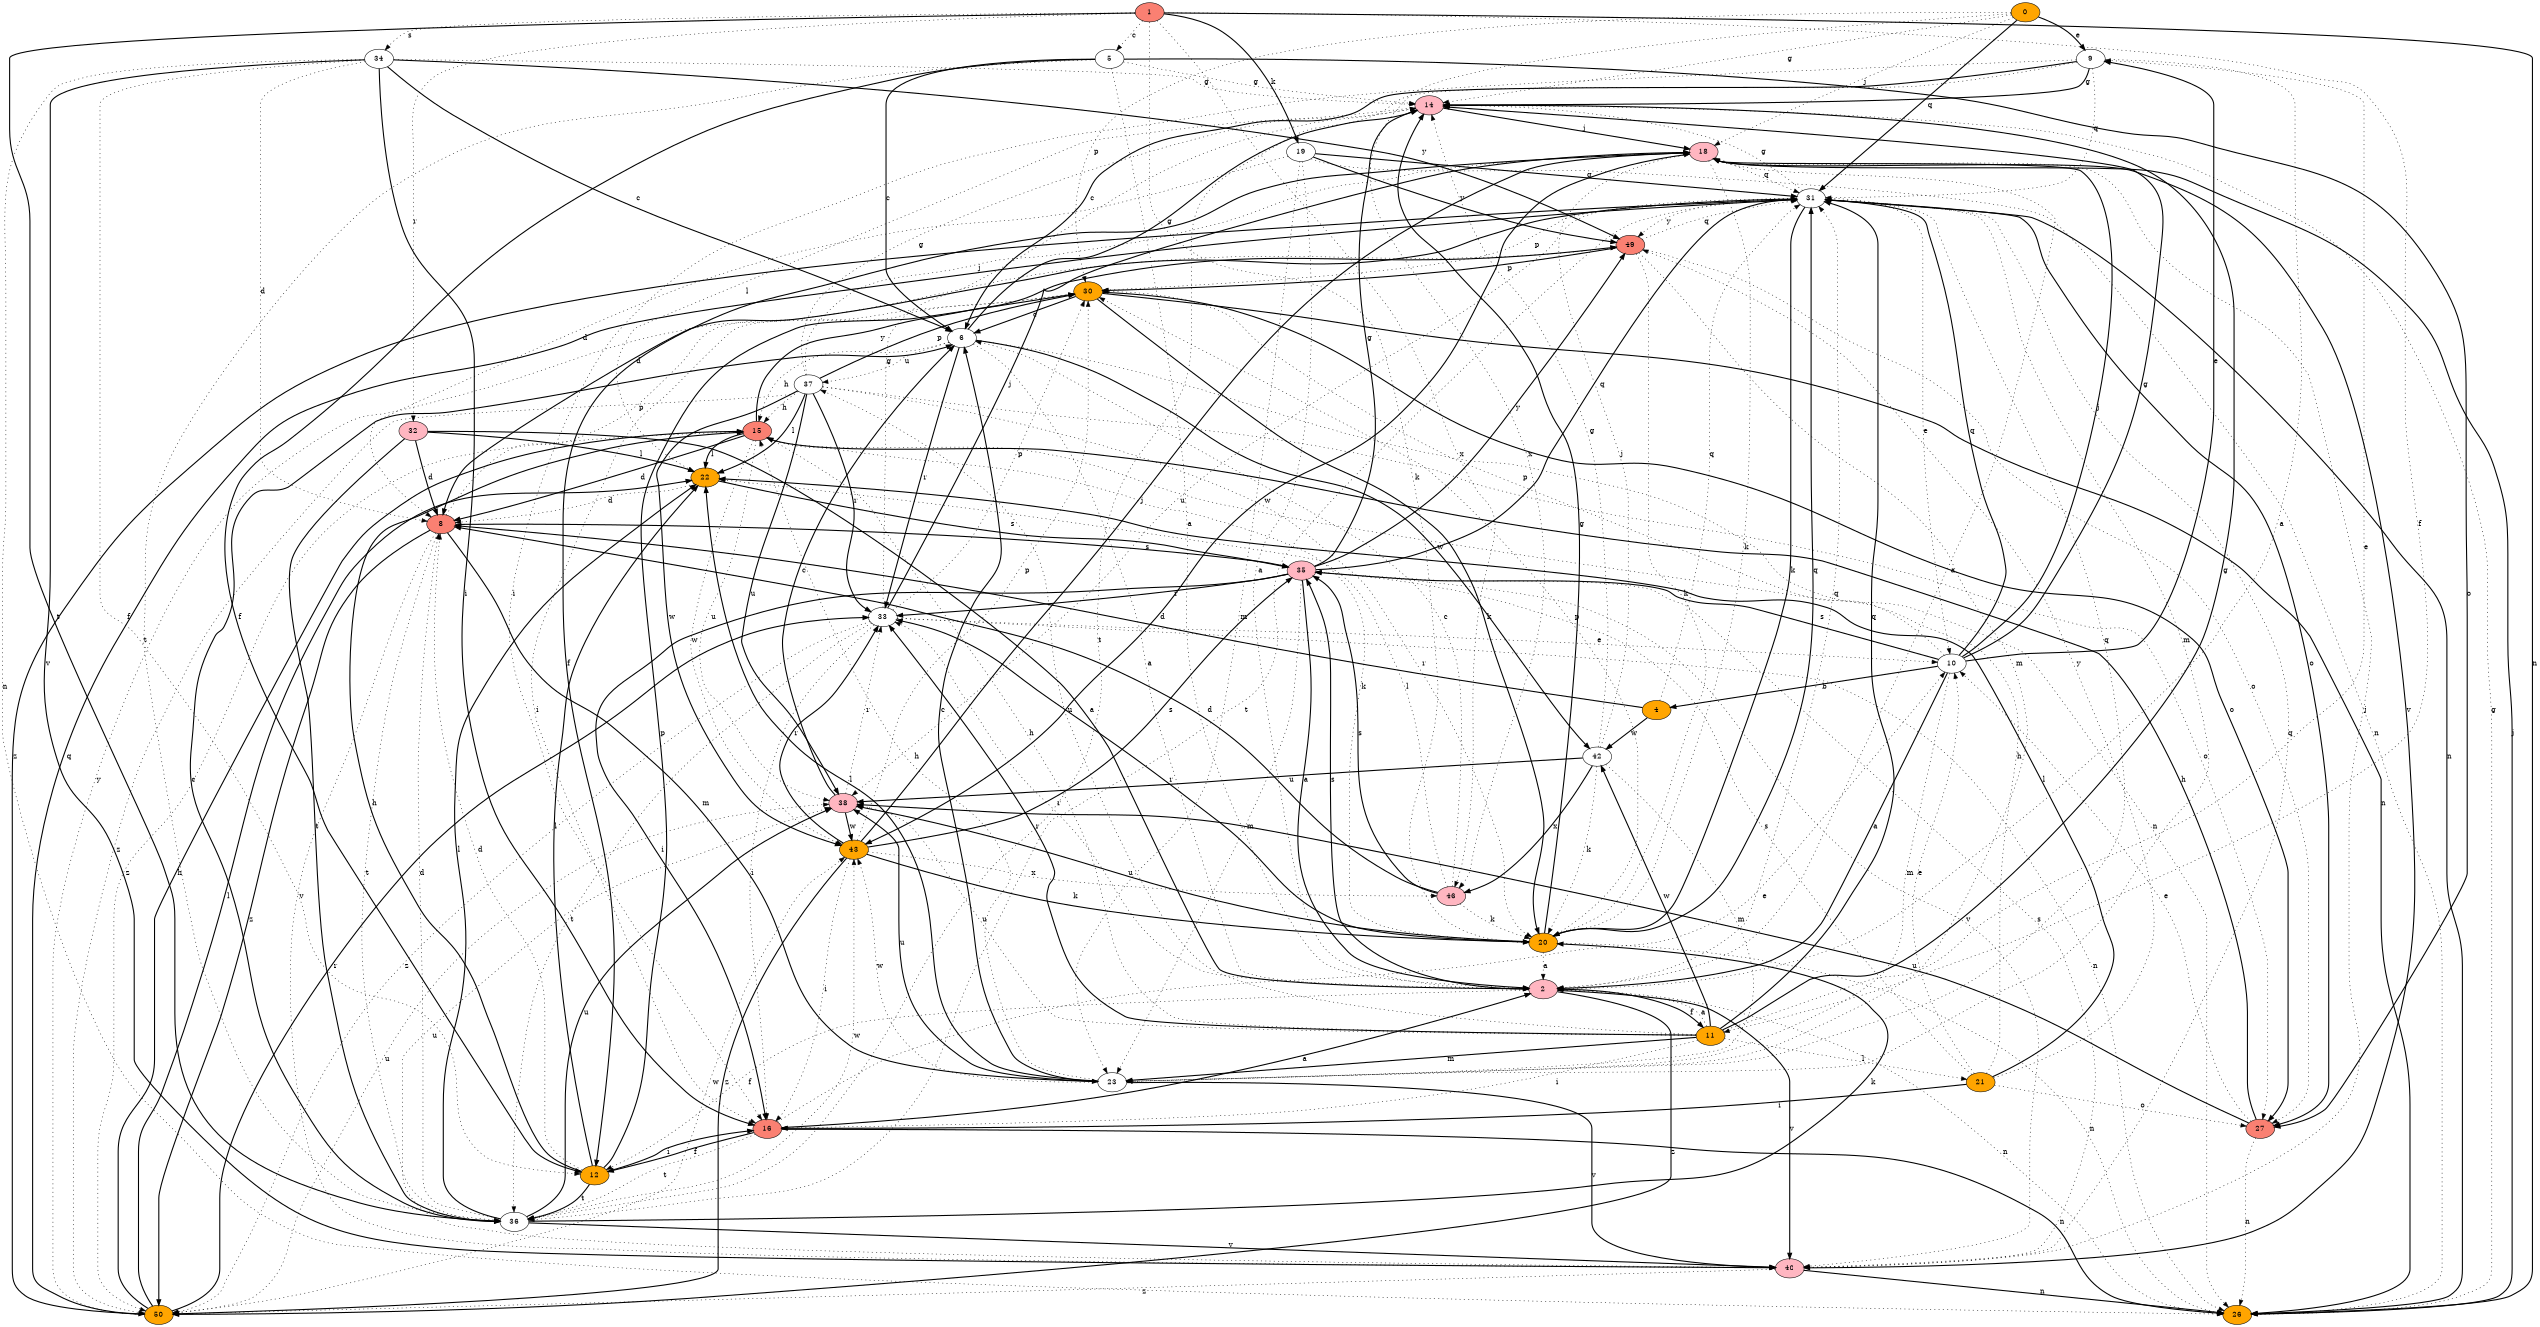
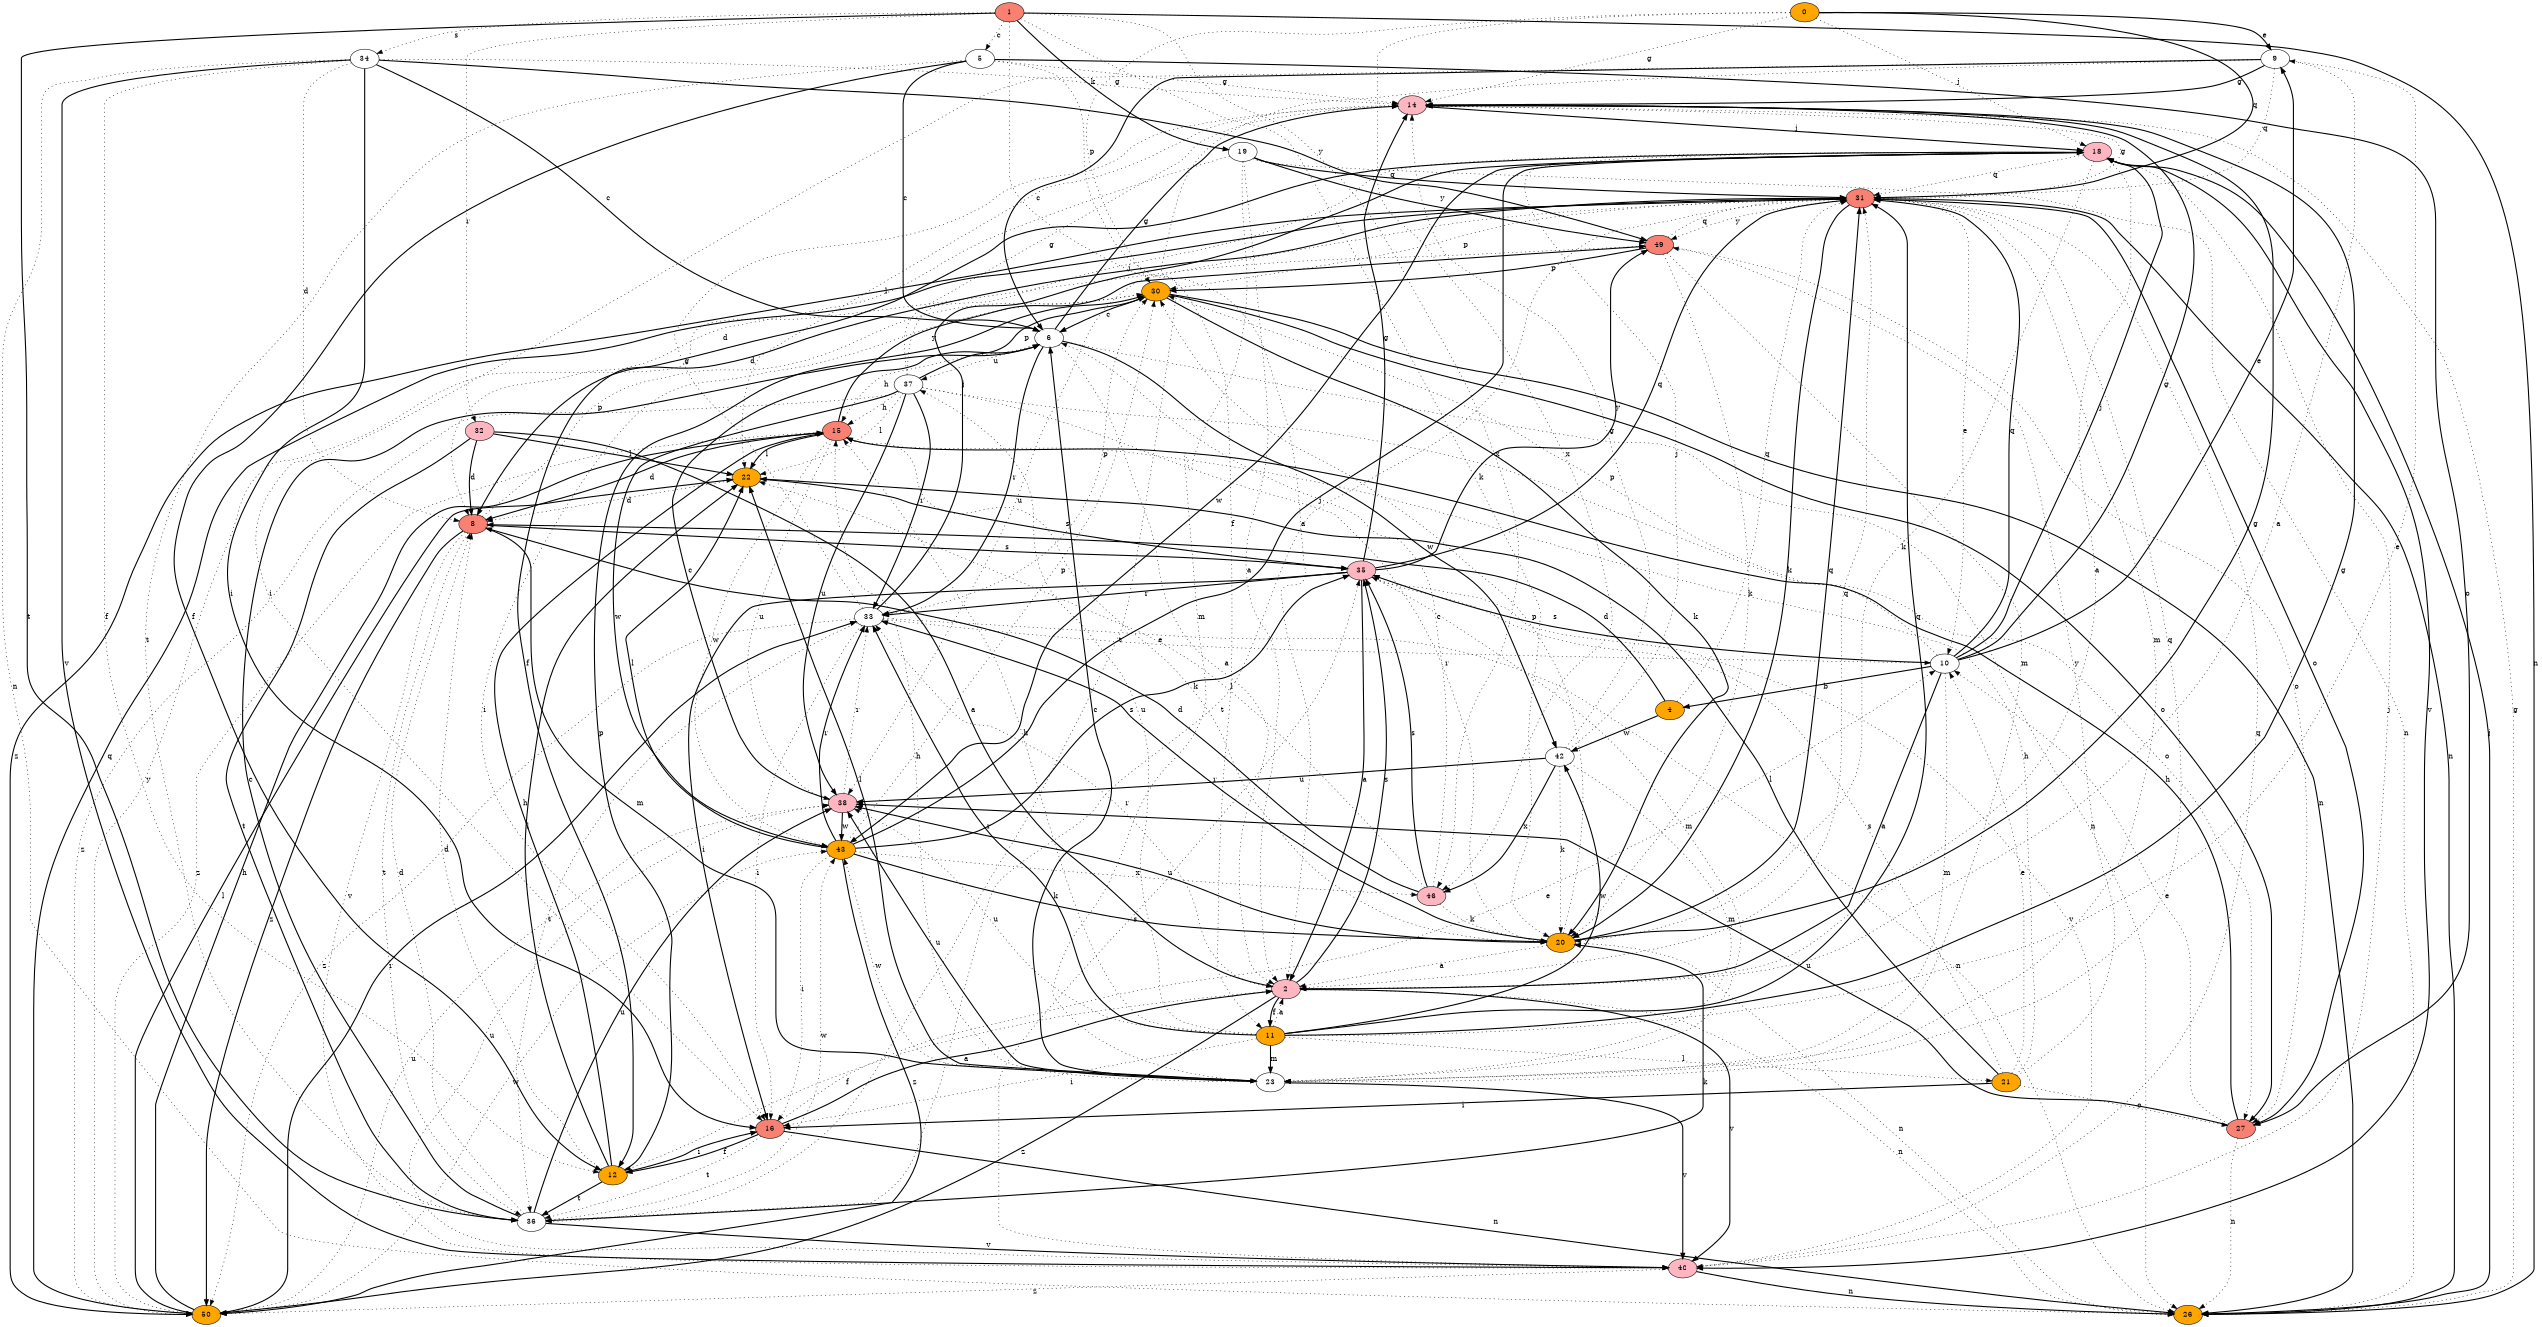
  strict digraph {
    node [fillcolor=white style=filled]
    edge [style=dotted]
    0 [fillcolor=orange]
    9
    14 [fillcolor=lightpink]
    18 [fillcolor=lightpink]
    30 [fillcolor=orange]
-   31
+   31 [fillcolor=salmon]
    46 [fillcolor=lightpink]
    36
    2 [fillcolor=lightpink]
    6
    16 [fillcolor=salmon]
    22 [fillcolor=orange]
    20 [fillcolor=orange]
    12 [fillcolor=orange]
    40 [fillcolor=lightpink]
    43 [fillcolor=orange]
    26 [fillcolor=orange]
    27 [fillcolor=salmon]
    50 [fillcolor=orange]
    8 [fillcolor=salmon]
    23
    10
    38 [fillcolor=lightpink]
    49 [fillcolor=salmon]
    35 [fillcolor=lightpink]
    1 [fillcolor=salmon]
    5
    11 [fillcolor=orange]
    19
    32 [fillcolor=lightpink]
    34
    33
    42
    15 [fillcolor=salmon]
    37
    21 [fillcolor=orange]
    4 [fillcolor=orange]
    0 -> 9 [label=e style=bold]
    0 -> 14 [label=g]
    0 -> 18 [label=j]
    0 -> 30 [label=p]
    0 -> 31 [label=q style=bold]
    0 -> 46 [label=x]
    9 -> 14 [label=g style=bold]
    9 -> 31 [label=q]
    9 -> 36 [label=t]
    9 -> 2 [label=a]
    9 -> 6 [label=c style=bold]
    9 -> 16 [label=i]
    14 -> 18 [label=j style=bold]
    14 -> 22 [label=l]
    18 -> 31 [label=q]
    18 -> 2 [label=a]
    18 -> 20 [label=k]
    18 -> 12 [label=f style=bold]
    18 -> 40 [label=v style=bold]
    18 -> 43 [label=w style=bold]
    30 -> 6 [label=c style=bold]
    30 -> 16 [label=i]
    30 -> 20 [label=k style=bold]
    30 -> 26 [label=n style=bold]
    30 -> 27 [label=o style=bold]
    31 -> 14 [label=g]
    31 -> 30 [label=p]
    31 -> 36 [label=t]
    31 -> 20 [label=k style=bold]
    31 -> 26 [label=n style=bold]
    31 -> 27 [label=o style=bold]
    31 -> 50 [label=z style=bold]
    31 -> 8 [label=d style=bold]
    31 -> 23 [label=m]
    31 -> 10 [label=e]
    31 -> 38 [label=u]
    31 -> 49 [label=y]
    46 -> 6 [label=c]
    46 -> 22 [label=l]
    46 -> 20 [label=k]
    46 -> 8 [label=d style=bold]
    46 -> 35 [label=s style=bold]
    36 -> 6 [label=c style=bold]
-   36 -> 22 [label=l style=bold]
+   43 -> 22 [label=l style=bold]
    36 -> 20 [label=k style=bold]
    36 -> 40 [label=v style=bold]
    36 -> 43 [label=w]
    36 -> 8 [label=d]
    36 -> 38 [label=u style=bold]
    2 -> 31 [label=q]
    2 -> 12 [label=f]
    2 -> 40 [label=v style=bold]
    2 -> 26 [label=n]
    2 -> 50 [label=z style=bold]
    2 -> 35 [label=s style=bold]
    2 -> 11 [label=f style=bold]
    2 -> 33 [label=r]
    6 -> 14 [label=g style=bold]
    6 -> 2 [label=a]
    6 -> 26 [label=n]
    6 -> 33 [label=r style=bold]
    6 -> 42 [label=w style=bold]
    6 -> 15 [label=h]
    6 -> 37 [label=u]
    16 -> 36 [label=t]
    16 -> 2 [label=a style=bold]
    16 -> 12 [label=f style=bold]
    16 -> 26 [label=n style=bold]
    16 -> 10 [label=e]
    22 -> 8 [label=d]
    22 -> 35 [label=s style=bold]
    20 -> 14 [label=g style=bold]
    20 -> 30 [label=p]
    20 -> 31 [label=q style=bold]
    20 -> 2 [label=a]
    20 -> 26 [label=n]
    20 -> 38 [label=u style=bold]
    20 -> 33 [label=r style=bold]
    12 -> 30 [label=p style=bold]
    12 -> 36 [label=t style=bold]
    12 -> 16 [label=i style=bold]
    12 -> 22 [label=l style=bold]
    12 -> 8 [label=d]
    12 -> 15 [label=h style=bold]
    40 -> 18 [label=j]
    40 -> 31 [label=q]
    40 -> 26 [label=n style=bold]
    40 -> 50 [label=z]
    40 -> 38 [label=u]
    40 -> 35 [label=s]
    43 -> 18 [label=j style=bold]
    43 -> 30 [label=p]
    43 -> 46 [label=x]
    43 -> 16 [label=i]
    43 -> 20 [label=k style=bold]
    43 -> 50 [label=z style=bold]
    43 -> 35 [label=s style=bold]
    43 -> 33 [label=r style=bold]
    26 -> 14 [label=g]
    26 -> 18 [label=j style=bold]
    27 -> 26 [label=n]
    27 -> 10 [label=e]
    27 -> 38 [label=u style=bold]
    27 -> 15 [label=h style=bold]
    50 -> 31 [label=q style=bold]
    50 -> 22 [label=l style=bold]
    50 -> 43 [label=w]
    50 -> 38 [label=u]
    50 -> 49 [label=y]
    50 -> 33 [label=r style=bold]
    50 -> 15 [label=h style=bold]
    8 -> 30 [label=p]
    8 -> 36 [label=t]
    8 -> 40 [label=v]
    8 -> 50 [label=z style=bold]
    8 -> 23 [label=m style=bold]
    8 -> 35 [label=s style=bold]
    23 -> 31 [label=q]
    23 -> 6 [label=c style=bold]
    23 -> 22 [label=l style=bold]
    23 -> 40 [label=v style=bold]
    23 -> 43 [label=w]
    23 -> 38 [label=u style=bold]
    23 -> 15 [label=h]
    10 -> 9 [label=e style=bold]
    10 -> 14 [label=g style=bold]
    10 -> 18 [label=j style=bold]
    10 -> 30 [label=p]
    10 -> 31 [label=q style=bold]
    10 -> 2 [label=a style=bold]
    10 -> 23 [label=m]
    10 -> 35 [label=s style=bold]
    10 -> 4 [label=b style=bold]
    38 -> 6 [label=c style=bold]
    38 -> 43 [label=w style=bold]
    38 -> 33 [label=r]
    49 -> 30 [label=p style=bold]
    49 -> 31 [label=q]
    49 -> 20 [label=k]
    49 -> 27 [label=o]
    49 -> 23 [label=m]
    35 -> 14 [label=g style=bold]
    35 -> 31 [label=q style=bold]
    35 -> 2 [label=a style=bold]
    35 -> 16 [label=i style=bold]
    35 -> 40 [label=v]
    35 -> 23 [label=m]
    35 -> 49 [label=y style=bold]
    35 -> 33 [label=r style=bold]
    1 -> 46 [label=x]
    1 -> 36 [label=t style=bold]
    1 -> 20 [label=k]
    1 -> 26 [label=n style=bold]
    1 -> 5 [label=c]
    1 -> 11 [label=f]
    1 -> 19 [label=k style=bold]
    1 -> 32 [label=r]
    1 -> 34 [label=s]
    5 -> 14 [label=g]
    5 -> 36 [label=t]
    5 -> 2 [label=a]
    5 -> 6 [label=c style=bold]
    5 -> 12 [label=f style=bold]
    5 -> 27 [label=o style=bold]
    11 -> 9 [label=e]
    11 -> 14 [label=g style=bold]
    11 -> 31 [label=q style=bold]
    11 -> 2 [label=a]
    11 -> 16 [label=i]
    11 -> 23 [label=m style=bold]
    11 -> 38 [label=u]
    11 -> 33 [label=r style=bold]
    11 -> 42 [label=w style=bold]
    11 -> 15 [label=h]
    11 -> 37 [label=u]
    11 -> 21 [label=l]
    19 -> 31 [label=q style=bold]
    19 -> 2 [label=a]
    19 -> 26 [label=n]
    19 -> 8 [label=d]
    19 -> 23 [label=m]
    19 -> 49 [label=y style=bold]
    32 -> 36 [label=t style=bold]
    32 -> 2 [label=a style=bold]
    32 -> 22 [label=l style=bold]
    32 -> 8 [label=d style=bold]
    34 -> 14 [label=g]
    34 -> 6 [label=c style=bold]
    34 -> 16 [label=i style=bold]
    34 -> 12 [label=f]
    34 -> 40 [label=v style=bold]
    34 -> 26 [label=n]
    34 -> 8 [label=d]
    34 -> 49 [label=y style=bold]
    33 -> 14 [label=g]
    33 -> 18 [label=j style=bold]
    33 -> 30 [label=p]
    33 -> 36 [label=t]
    33 -> 16 [label=i]
    33 -> 26 [label=n]
    33 -> 50 [label=z]
    33 -> 10 [label=e]
    42 -> 14 [label=g]
    42 -> 18 [label=j]
    42 -> 46 [label=x style=bold]
    42 -> 20 [label=k]
    42 -> 23 [label=m]
    42 -> 38 [label=u style=bold]
    15 -> 22 [label=l style=bold]
    15 -> 20 [label=k]
    15 -> 43 [label=w]
    15 -> 50 [label=z]
    15 -> 8 [label=d style=bold]
    15 -> 38 [label=u]
    15 -> 49 [label=y style=bold]
    37 -> 14 [label=g]
    37 -> 18 [label=j]
    37 -> 30 [label=p style=bold]
-   37 -> 22 [label=l style=bold]
+   37 -> 22 [label=l]
    37 -> 20 [label=r]
    37 -> 43 [label=w style=bold]
    37 -> 27 [label=o]
    37 -> 50 [label=z]
    37 -> 38 [label=u style=bold]
    37 -> 33 [label=r style=bold]
    37 -> 15 [label=h]
    21 -> 16 [label=i style=bold]
    21 -> 22 [label=l style=bold]
    21 -> 27 [label=o]
    21 -> 10 [label=e]
    21 -> 49 [label=y]
    21 -> 35 [label=s]
    21 -> 15 [label=h]
    4 -> 31 [label=q]
    4 -> 8 [label=d style=bold]
    4 -> 42 [label=w style=bold]
  }
